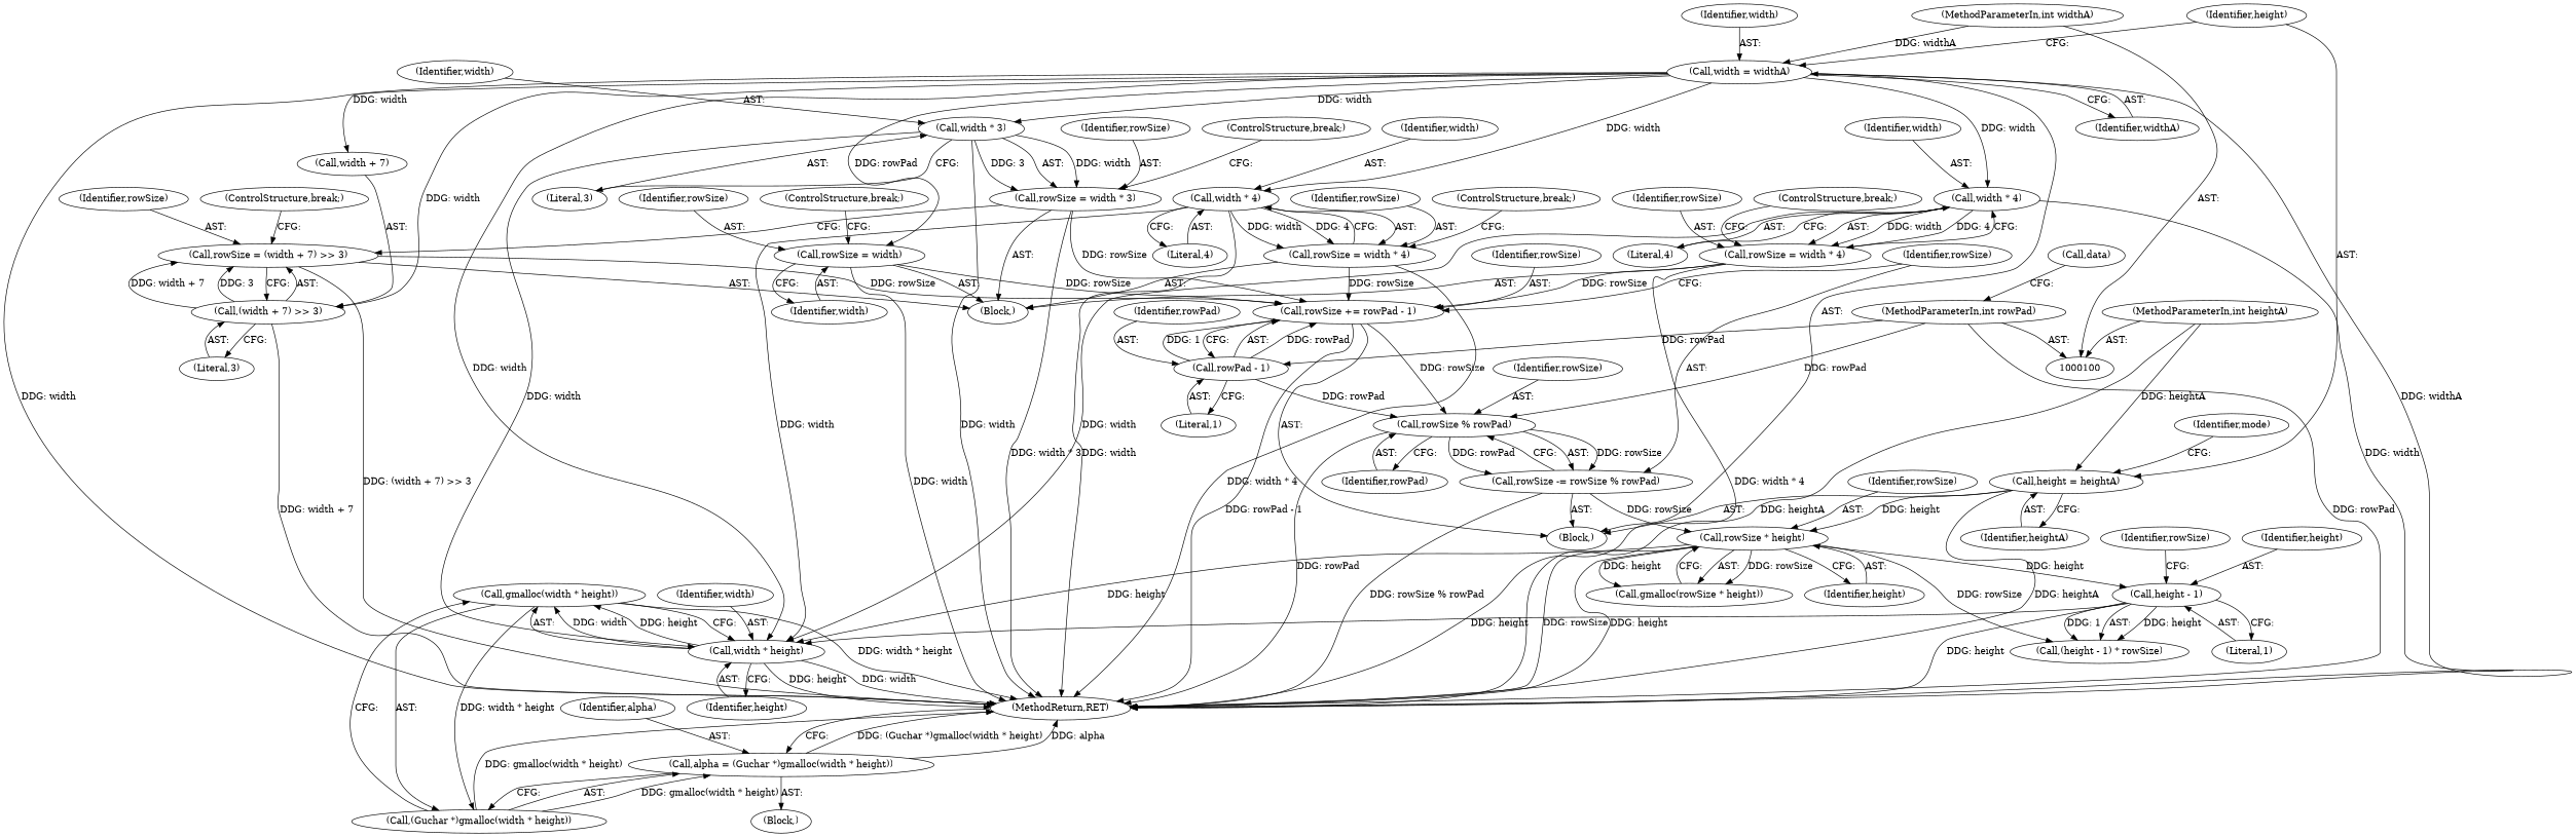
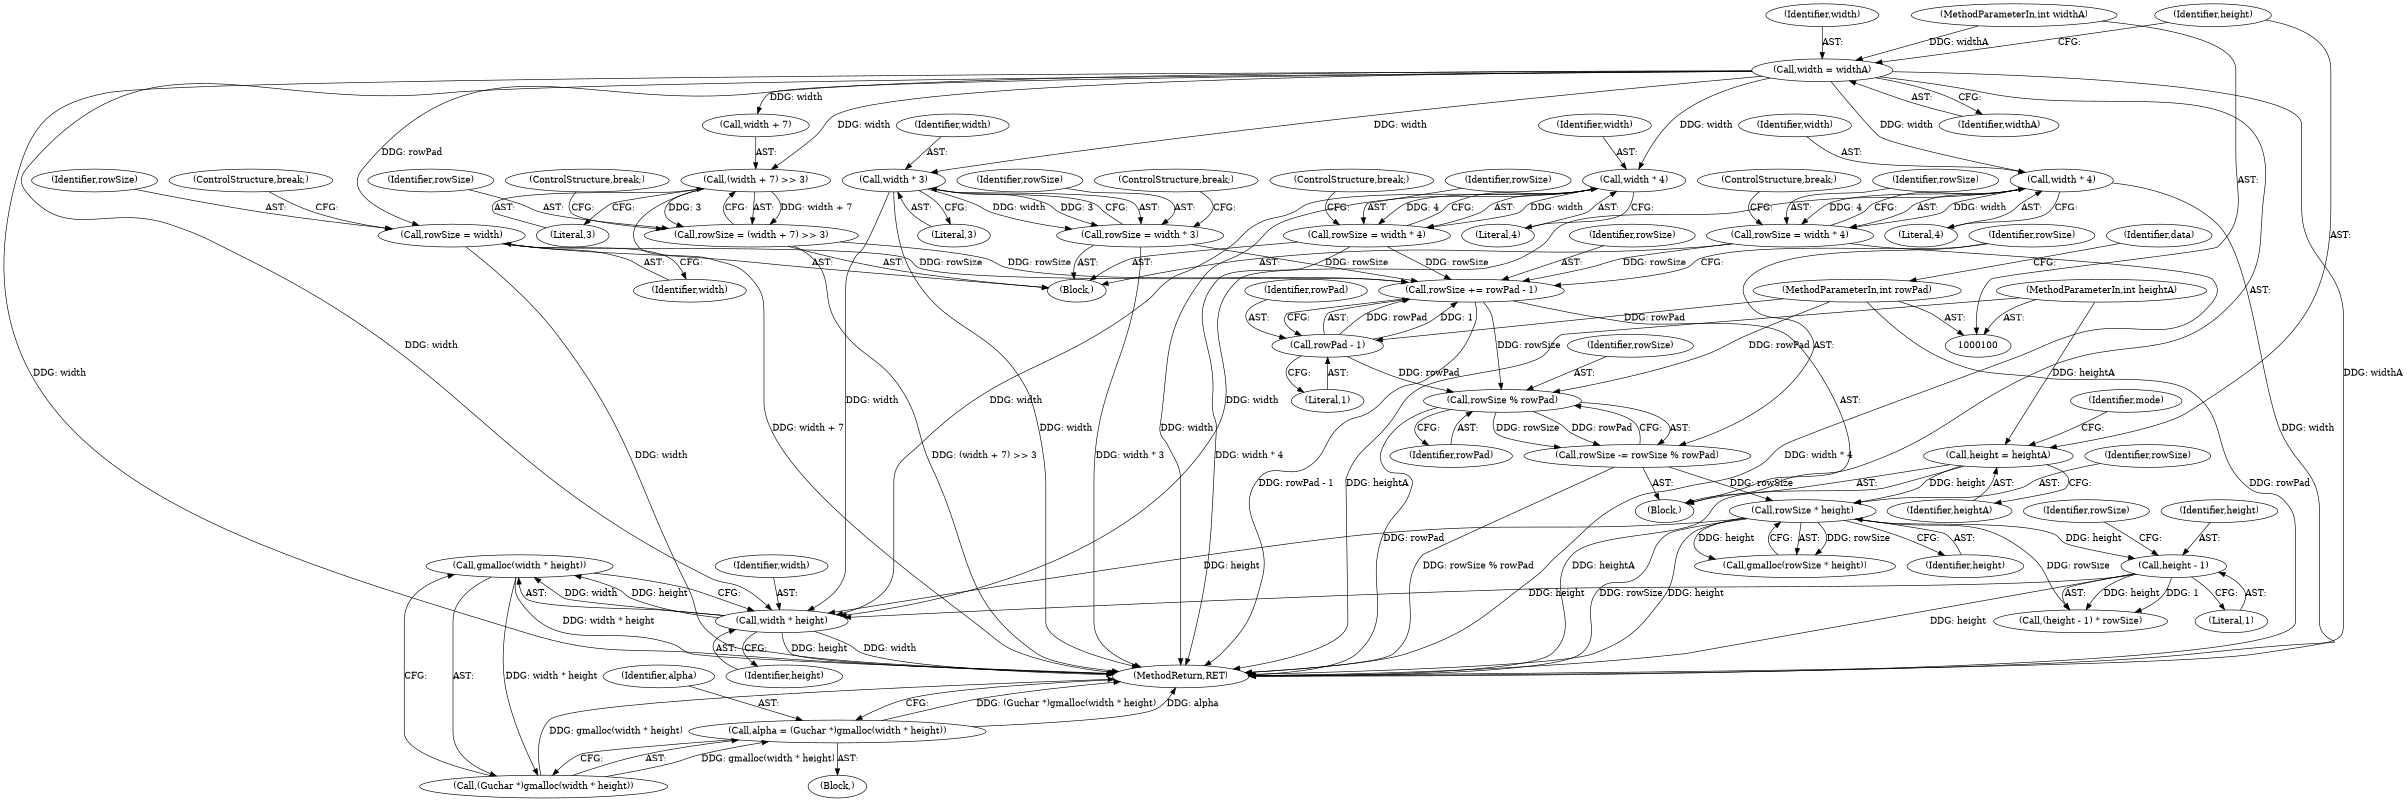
  digraph {
    n1 [label="(Call,gmalloc(width * height))"]
    n2 [label="(Call,width * height)"]
    n3 [label="(Call,(Guchar *)gmalloc(width * height))"]
    n4 [label="(MethodReturn,RET)"]
    n5 [label="(Identifier,height)"]
    n6 [label="(Call,alpha = (Guchar *)gmalloc(width * height))"]
    n7 [label="(Call,width * 4)"]
    n8 [label="(Call,rowSize = width * 4)"]
    n9 [label="(Literal,4)"]
    n10 [label="(Call,rowSize += rowPad - 1)"]
    n11 [label="(Block,)"]
    n12 [label="(Call,width = widthA)"]
    n13 [label="(Call,width * 4)"]
    n14 [label="(Call,width * 3)"]
    n15 [label="(Call,(width + 7) >> 3)"]
    n16 [label="(Call,rowSize = width)"]
    n17 [label="(Block,)"]
    n18 [label="(Identifier,widthA)"]
    n19 [label="(Call,width + 7)"]
    n20 [label="(Call,rowSize = width * 4)"]
    n21 [label="(Literal,4)"]
    n22 [label="(Call,rowSize = width * 3)"]
    n23 [label="(Literal,3)"]
    n24 [label="(Call,rowSize = (width + 7) >> 3)"]
    n25 [label="(Literal,3)"]
    n26 [label="(Identifier,width)"]
    n27 [label="(MethodParameterIn,int widthA)"]
    1000100
    n29 [label="(Call,height - 1)"]
    n30 [label="(Literal,1)"]
    n31 [label="(Call,(height - 1) * rowSize)"]
    n32 [label="(Call,rowSize * height)"]
    n33 [label="(Call,gmalloc(rowSize * height))"]
    n34 [label="(Identifier,height)"]
    n35 [label="(Call,rowSize -= rowSize % rowPad)"]
    n36 [label="(Call,rowSize % rowPad)"]
    n37 [label="(Identifier,rowPad)"]
    n38 [label="(Call,rowPad - 1)"]
    n39 [label="(Literal,1)"]
    n40 [label="(MethodParameterIn,int rowPad)"]
    n41 [label="(Call,height = heightA)"]
    n42 [label="(Identifier,heightA)"]
    n43 [label="(MethodParameterIn,int heightA)"]
    n44 [label="(Block,)"]
    n45 [label="(Identifier,width)"]
    n46 [label="(Identifier,height)"]
    n47 [label="(Identifier,rowSize)"]
    n48 [label="(Identifier,width)"]
    n49 [label="(Identifier,rowSize)"]
    n50 [label="(Identifier,rowSize)"]
    n51 [label="(ControlStructure,break;)"]
    n52 [label="(ControlStructure,break;)"]
    n53 [label="(Identifier,width)"]
    n54 [label="(ControlStructure,break;)"]
    n55 [label="(Identifier,rowSize)"]
    n56 [label="(Identifier,width)"]
    n57 [label="(Identifier,alpha)"]
    n58 [label="(Identifier,rowSize)"]
    n59 [label="(Identifier,mode)"]
    n60 [label="(Identifier,rowSize)"]
-   n61 [label="(Call,data)"]
+   n61 [label="(Identifier,data)"]
    n62 [label="(Identifier,rowSize)"]
    n63 [label="(Identifier,width)"]
    n64 [label="(ControlStructure,break;)"]
    n65 [label="(Identifier,rowSize)"]
    n66 [label="(Identifier,rowSize)"]
    n67 [label="(Identifier,rowPad)"]
    n68 [label="(ControlStructure,break;)"]
    n69 [label="(Identifier,height)"]
    n70 [label="(Identifier,rowSize)"]
    n1 -> n2 [label="CFG: "]
    n1 -> n3 [label="AST: "]
    n1 -> n3 [label="DDG: width * height"]
    n1 -> n4 [label="DDG: width * height"]
    n2 -> n1 [label="AST: "]
    n2 -> n1 [label="DDG: width"]
    n2 -> n1 [label="DDG: height"]
    n2 -> n4 [label="DDG: height"]
    n2 -> n4 [label="DDG: width"]
    n2 -> n5 [label="CFG: "]
    n3 -> n1 [label="CFG: "]
    n3 -> n4 [label="DDG: gmalloc(width * height)"]
    n3 -> n6 [label="AST: "]
    n3 -> n6 [label="DDG: gmalloc(width * height)"]
    n4 -> n6 [label="CFG: "]
    n5 -> n2 [label="AST: "]
    n6 -> n3 [label="CFG: "]
    n6 -> n4 [label="DDG: (Guchar *)gmalloc(width * height)"]
    n6 -> n4 [label="DDG: alpha"]
    n6 -> n44 [label="AST: "]
    n7 -> n2 [label="DDG: width"]
    n7 -> n4 [label="DDG: width"]
    n7 -> n8 [label="AST: "]
    n7 -> n8 [label="DDG: width"]
    n7 -> n8 [label="DDG: 4"]
    n7 -> n9 [label="CFG: "]
    n8 -> n4 [label="DDG: width * 4"]
    n8 -> n7 [label="CFG: "]
    n8 -> n10 [label="DDG: rowSize"]
    n8 -> n11 [label="AST: "]
    n9 -> n7 [label="AST: "]
    n10 -> n4 [label="DDG: rowPad - 1"]
    n10 -> n17 [label="AST: "]
    n10 -> n36 [label="DDG: rowSize"]
    n10 -> n38 [label="CFG: "]
    n12 -> n2 [label="DDG: width"]
    n12 -> n4 [label="DDG: widthA"]
    n12 -> n4 [label="DDG: width"]
    n12 -> n7 [label="DDG: width"]
    n12 -> n13 [label="DDG: width"]
    n12 -> n14 [label="DDG: width"]
    n12 -> n15 [label="DDG: width"]
    n12 -> n16 [label="DDG: rowPad"]
    n12 -> n17 [label="AST: "]
    n12 -> n18 [label="CFG: "]
    n12 -> n19 [label="DDG: width"]
    n13 -> n2 [label="DDG: width"]
    n13 -> n4 [label="DDG: width"]
    n13 -> n20 [label="AST: "]
    n13 -> n20 [label="DDG: width"]
    n13 -> n20 [label="DDG: 4"]
    n13 -> n21 [label="CFG: "]
    n14 -> n2 [label="DDG: width"]
    n14 -> n4 [label="DDG: width"]
    n14 -> n22 [label="AST: "]
    n14 -> n22 [label="DDG: width"]
    n14 -> n22 [label="DDG: 3"]
    n14 -> n23 [label="CFG: "]
    n15 -> n4 [label="DDG: width + 7"]
    n15 -> n24 [label="AST: "]
    n15 -> n24 [label="DDG: width + 7"]
    n15 -> n24 [label="DDG: 3"]
    n15 -> n25 [label="CFG: "]
    n16 -> n4 [label="DDG: width"]
    n16 -> n10 [label="DDG: rowSize"]
    n16 -> n11 [label="AST: "]
    n16 -> n26 [label="CFG: "]
    n18 -> n12 [label="AST: "]
    n19 -> n15 [label="AST: "]
    n20 -> n4 [label="DDG: width * 4"]
    n20 -> n10 [label="DDG: rowSize"]
    n20 -> n11 [label="AST: "]
    n20 -> n13 [label="CFG: "]
    n21 -> n13 [label="AST: "]
    n22 -> n4 [label="DDG: width * 3"]
    n22 -> n10 [label="DDG: rowSize"]
    n22 -> n11 [label="AST: "]
-   n22 -> n24 [label="CFG: "]
+   n22 -> n14 [label="CFG: "]
    n23 -> n14 [label="AST: "]
    n24 -> n4 [label="DDG: (width + 7) >> 3"]
    n24 -> n10 [label="DDG: rowSize"]
    n24 -> n11 [label="AST: "]
    n24 -> n15 [label="CFG: "]
    n25 -> n15 [label="AST: "]
    n26 -> n16 [label="AST: "]
    n27 -> n12 [label="DDG: widthA"]
    n27 -> 1000100 [label="AST: "]
    n29 -> n2 [label="DDG: height"]
    n29 -> n4 [label="DDG: height"]
    n29 -> n30 [label="CFG: "]
    n29 -> n31 [label="AST: "]
    n29 -> n31 [label="DDG: height"]
    n29 -> n31 [label="DDG: 1"]
    n30 -> n29 [label="AST: "]
    n32 -> n2 [label="DDG: height"]
    n32 -> n4 [label="DDG: rowSize"]
    n32 -> n4 [label="DDG: height"]
    n32 -> n29 [label="DDG: height"]
    n32 -> n31 [label="DDG: rowSize"]
    n32 -> n33 [label="AST: "]
    n32 -> n33 [label="DDG: rowSize"]
    n32 -> n33 [label="DDG: height"]
    n32 -> n34 [label="CFG: "]
    n33 -> n32 [label="CFG: "]
    n34 -> n32 [label="AST: "]
    n35 -> n4 [label="DDG: rowSize % rowPad"]
    n35 -> n17 [label="AST: "]
    n35 -> n32 [label="DDG: rowSize"]
    n35 -> n36 [label="CFG: "]
    n36 -> n4 [label="DDG: rowPad"]
    n36 -> n35 [label="AST: "]
    n36 -> n35 [label="DDG: rowSize"]
    n36 -> n35 [label="DDG: rowPad"]
    n36 -> n37 [label="CFG: "]
    n37 -> n36 [label="AST: "]
    n38 -> n10 [label="AST: "]
    n38 -> n10 [label="DDG: rowPad"]
    n38 -> n10 [label="DDG: 1"]
    n38 -> n36 [label="DDG: rowPad"]
    n38 -> n39 [label="CFG: "]
    n39 -> n38 [label="AST: "]
    n40 -> n4 [label="DDG: rowPad"]
    n40 -> 1000100 [label="AST: "]
    n40 -> n36 [label="DDG: rowPad"]
    n40 -> n38 [label="DDG: rowPad"]
    n41 -> n4 [label="DDG: heightA"]
    n41 -> n17 [label="AST: "]
    n41 -> n32 [label="DDG: height"]
    n41 -> n42 [label="CFG: "]
    n42 -> n41 [label="AST: "]
    n43 -> n4 [label="DDG: heightA"]
    n43 -> 1000100 [label="AST: "]
    n43 -> n41 [label="DDG: heightA"]
    n45 -> n13 [label="AST: "]
    n46 -> n12 [label="CFG: "]
    n46 -> n41 [label="AST: "]
    n47 -> n36 [label="AST: "]
    n48 -> n14 [label="AST: "]
    n49 -> n24 [label="AST: "]
    n50 -> n20 [label="AST: "]
    n51 -> n20 [label="CFG: "]
    n52 -> n24 [label="CFG: "]
    n53 -> n2 [label="AST: "]
    n54 -> n16 [label="CFG: "]
    n55 -> n8 [label="AST: "]
    n56 -> n12 [label="AST: "]
    n57 -> n6 [label="AST: "]
    n58 -> n16 [label="AST: "]
    n59 -> n41 [label="CFG: "]
    n60 -> n22 [label="AST: "]
    n61 -> n40 [label="CFG: "]
    n62 -> n10 [label="CFG: "]
    n62 -> n35 [label="AST: "]
    n63 -> n7 [label="AST: "]
    n64 -> n8 [label="CFG: "]
    n65 -> n10 [label="AST: "]
    n66 -> n29 [label="CFG: "]
    n67 -> n38 [label="AST: "]
    n68 -> n22 [label="CFG: "]
    n69 -> n29 [label="AST: "]
    n70 -> n32 [label="AST: "]
  }
